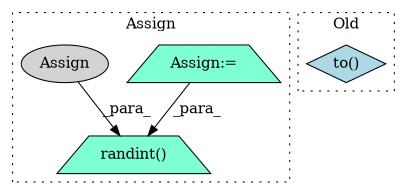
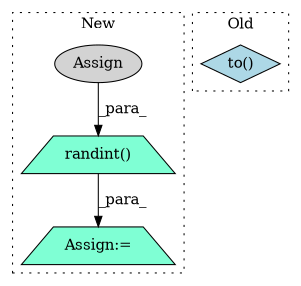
  digraph {
    fontname="DejaVu Serif"
    node [a=75 fillcolor=aquamarine fontname="DejaVu Serif" l=3 shape=trapezium style=filled]
    edge [arrowhead=normal fontname="DejaVu Serif" style=solid]
    n1 [l="15,1" label="randint()" s="583,606"]
    n2 [a=68 label="Assign:=" s=772]
    n3 [a=76 fillcolor=lightgrey label=Assign s=598 shape=ellipse]
    n4 [fillcolor=lightblue l="21,1" label="to()" s="667,693" shape=diamond]
    subgraph cluster_1 {
-     label=Assign
+     label=New
      style=dotted
      n1
      n2
      n3
    }
    subgraph cluster_2 {
      label=Old
      style=dotted
      n4
    }
-   n2 -> n1 [label=_para_]
+   n1 -> n2 [label=_para_]
    n3 -> n1 [label=_para_]
  }
